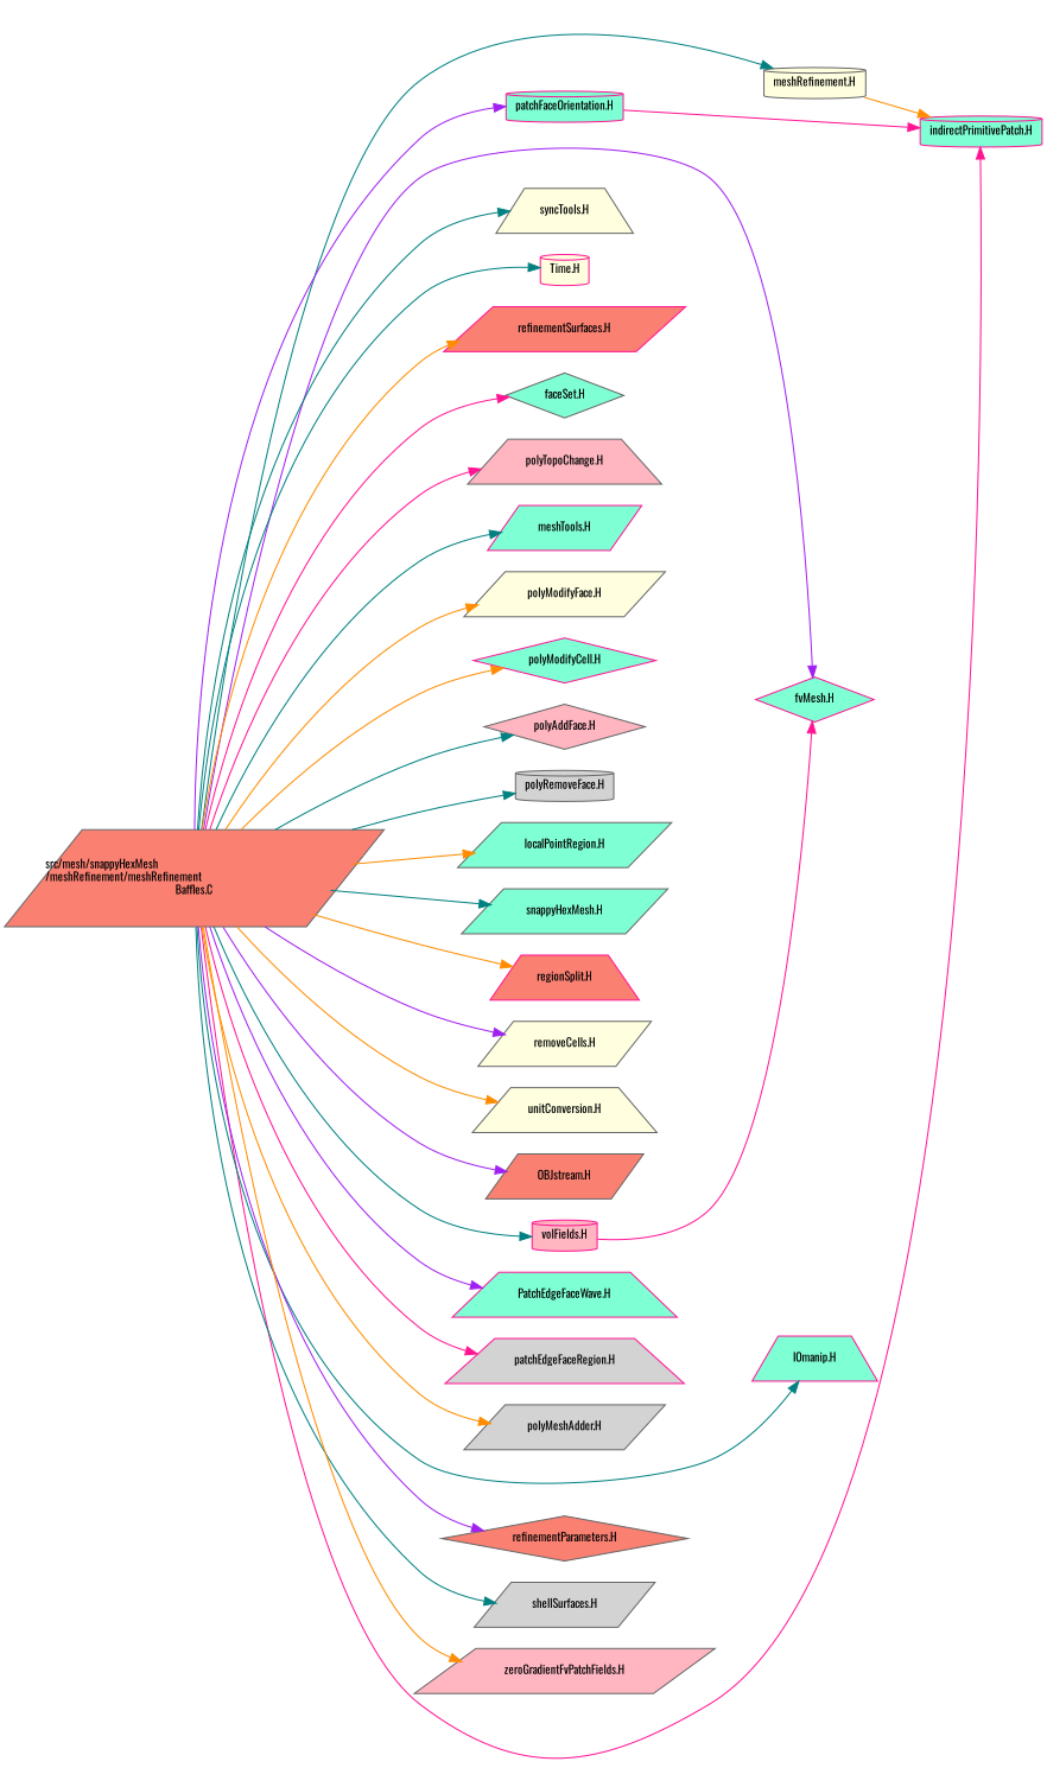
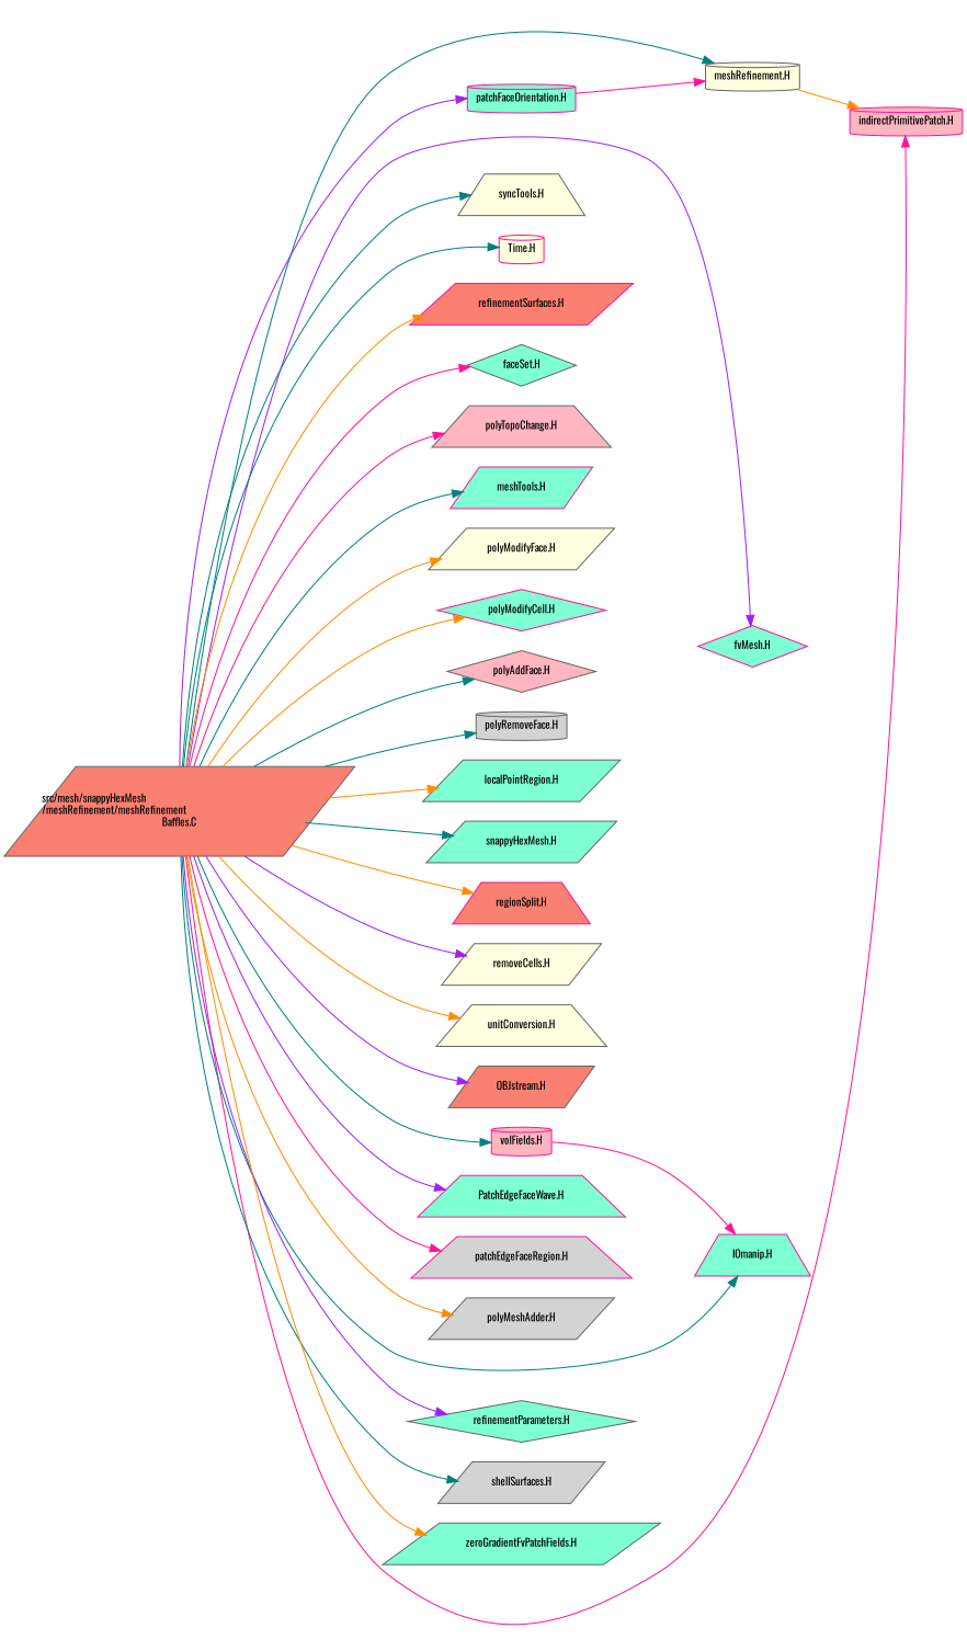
  digraph {
    fontname=Oswald
    rankdir=LR
    node [color=gray40 fillcolor=aquamarine fontname=Oswald fontsize=10 shape=parallelogram style=filled]
    edge [color=teal fontname=Oswald fontsize=10 labelfontname=Helvetica labelfontsize=10 style=solid]
    n1 [fillcolor=salmon fontcolor=black height=0.2 label="src/mesh/snappyHexMesh\l/meshRefinement/meshRefinement\lBaffles.C" width=0.4]
    n2 [fillcolor=lightyellow height=0.2 label="meshRefinement.H" shape=cylinder width=0.4]
-   n3 [color=deeppink height=0.2 label="indirectPrimitivePatch.H" shape=cylinder width=0.4]
+   n3 [color=deeppink fillcolor=lightpink height=0.2 label="indirectPrimitivePatch.H" shape=cylinder width=0.4]
    n4 [color=deeppink height=0.2 label="fvMesh.H" shape=diamond width=0.4]
    n5 [fillcolor=lightyellow height=0.2 label="syncTools.H" shape=trapezium width=0.4]
    n6 [color=deeppink fillcolor=lightyellow height=0.2 label="Time.H" shape=cylinder width=0.4]
    n7 [color=deeppink fillcolor=salmon height=0.2 label="refinementSurfaces.H" width=0.4]
    n8 [height=0.2 label="faceSet.H" shape=diamond width=0.4]
    n9 [fillcolor=lightpink height=0.2 label="polyTopoChange.H" shape=trapezium width=0.4]
    n10 [color=deeppink height=0.2 label="meshTools.H" width=0.4]
    n11 [fillcolor=lightyellow height=0.2 label="polyModifyFace.H" width=0.4]
    n12 [color=deeppink height=0.2 label="polyModifyCell.H" shape=diamond width=0.4]
    n13 [fillcolor=lightpink height=0.2 label="polyAddFace.H" shape=diamond width=0.4]
    n14 [fillcolor=lightgrey height=0.2 label="polyRemoveFace.H" shape=cylinder width=0.4]
    n15 [height=0.2 label="localPointRegion.H" width=0.4]
    n16 [height=0.2 label="snappyHexMesh.H" width=0.4]
    n17 [color=deeppink fillcolor=salmon height=0.2 label="regionSplit.H" shape=trapezium width=0.4]
    n18 [fillcolor=lightyellow height=0.2 label="removeCells.H" width=0.4]
    n19 [fillcolor=lightyellow height=0.2 label="unitConversion.H" shape=trapezium width=0.4]
    n20 [fillcolor=salmon height=0.2 label="OBJstream.H" width=0.4]
    n21 [color=deeppink height=0.2 label="patchFaceOrientation.H" shape=cylinder width=0.4]
    n22 [color=deeppink height=0.2 label="PatchEdgeFaceWave.H" shape=trapezium width=0.4]
    n23 [color=deeppink fillcolor=lightgrey height=0.2 label="patchEdgeFaceRegion.H" shape=trapezium width=0.4]
    n24 [fillcolor=lightgrey height=0.2 label="polyMeshAdder.H" width=0.4]
    n25 [color=deeppink height=0.2 label="IOmanip.H" shape=trapezium width=0.4]
-   n26 [fillcolor=salmon height=0.2 label="refinementParameters.H" shape=diamond width=0.4]
+   n26 [height=0.2 label="refinementParameters.H" shape=diamond width=0.4]
    n27 [fillcolor=lightgrey height=0.2 label="shellSurfaces.H" width=0.4]
-   n28 [fillcolor=lightpink height=0.2 label="zeroGradientFvPatchFields.H" width=0.4]
+   n28 [height=0.2 label="zeroGradientFvPatchFields.H" width=0.4]
    n29 [color=deeppink fillcolor=lightpink height=0.2 label="volFields.H" shape=cylinder width=0.4]
    n1 -> n2
    n1 -> n3 [color=deeppink]
    n1 -> n4 [color=purple]
    n1 -> n5
    n1 -> n6
    n1 -> n7 [color=darkorange]
    n1 -> n8 [color=deeppink]
    n1 -> n9 [color=deeppink]
    n1 -> n10
    n1 -> n11 [color=darkorange]
    n1 -> n12 [color=darkorange]
    n1 -> n13
    n1 -> n14
    n1 -> n15 [color=darkorange]
    n1 -> n16
    n1 -> n17 [color=darkorange]
    n1 -> n18 [color=purple]
    n1 -> n19 [color=darkorange]
    n1 -> n20 [color=purple]
    n1 -> n21 [color=purple]
    n1 -> n22 [color=purple]
    n1 -> n23 [color=deeppink]
    n1 -> n24 [color=darkorange]
    n1 -> n25
    n1 -> n26 [color=purple]
    n1 -> n27
    n1 -> n28 [color=darkorange]
    n1 -> n29
    n2 -> n3 [color=darkorange]
-   n21 -> n3 [color=deeppink]
-   n29 -> n4 [color=deeppink]
+   n21 -> n2 [color=deeppink]
+   n29 -> n25 [color=deeppink]
  }
